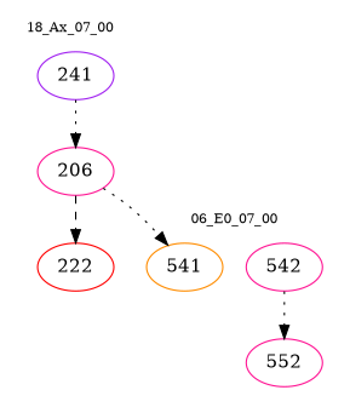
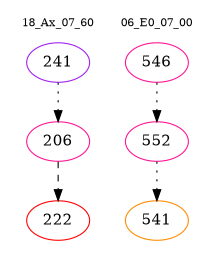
  digraph {
    node [color=deeppink]
    edge [color=black style=dotted]
    n1 [color=purple label=241]
    n2 [label=206]
    n3 [color=red label=222]
-   n4 [label=542]
+   n4 [label=546]
    n5 [label=552]
    n6 [color=darkorange label=541]
    subgraph cluster_1 {
      color=white
      fontsize=10
-     label="18_Ax_07_00"
+     label="18_Ax_07_60"
      n1
      n2
      n3
    }
    subgraph cluster_2 {
      color=white
      fontsize=10
      label="06_E0_07_00"
      n4
      n5
      n6
    }
    n1 -> n2
    n2 -> n3 [style=dashed]
    n4 -> n5
-   n2 -> n6
+   n5 -> n6
  }
